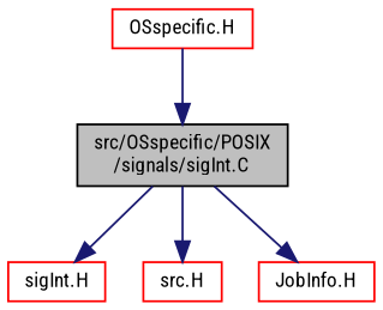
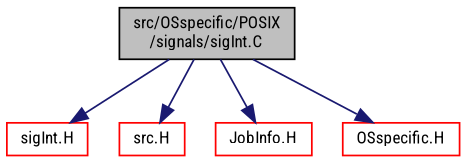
  digraph {
    fontname="Roboto Condensed"
    node [color=red fontname="Roboto Condensed" fontsize=10 shape=record]
    edge [color=midnightblue fontname="Roboto Condensed" fontsize=10 labelfontname=FreeSans labelfontsize=10 style=solid]
    n1 [color=black fillcolor=grey75 fontcolor=black height=0.2 label="src/OSspecific/POSIX\l/signals/sigInt.C" style=filled width=0.4]
    n2 [height=0.2 label="sigInt.H" width=0.4]
    n3 [height=0.2 label="src.H" width=0.4]
    n4 [height=0.2 label="JobInfo.H" width=0.4]
    n5 [height=0.2 label="OSspecific.H" width=0.4]
    n1 -> n2
    n1 -> n3
    n1 -> n4
-   n5 -> n1
+   n1 -> n5
  }
